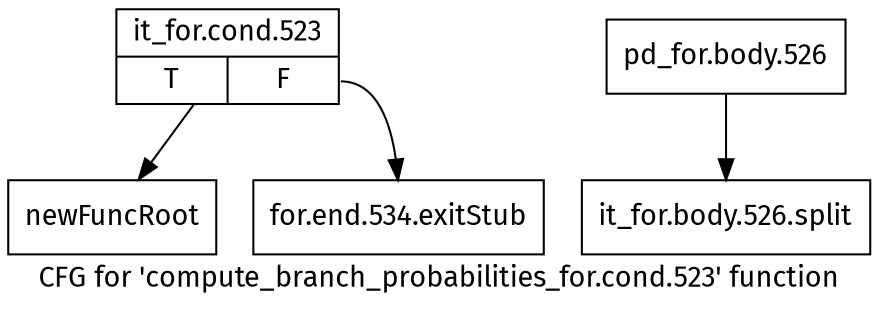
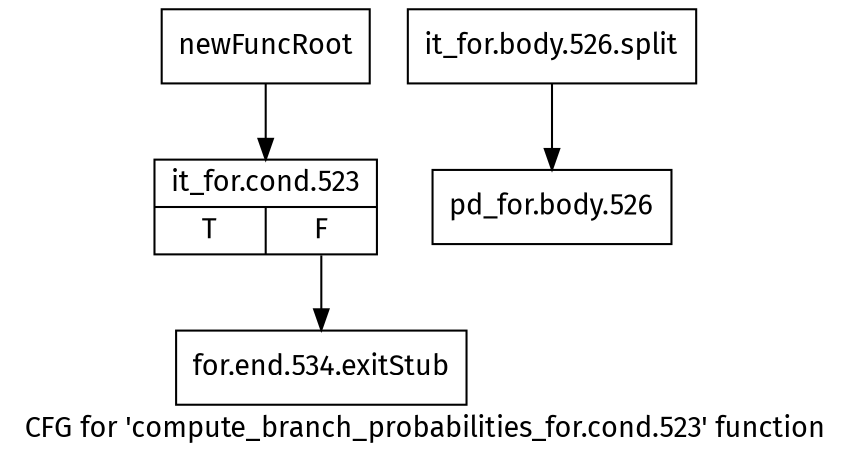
  digraph {
    fontname="Fira Sans"
    label="CFG for 'compute_branch_probabilities_for.cond.523' function"
    node [fontname="Fira Sans" shape=record]
    edge [fontname="Fira Sans"]
    n1 [label="{newFuncRoot}"]
    n2 [label="{it_for.cond.523|{<s0>T|<s1>F}}"]
    n3 [label="{for.end.534.exitStub}"]
    n4 [label="{pd_for.body.526}"]
    n5 [label="{it_for.body.526.split}"]
-   n2 -> n1
+   n1 -> n2
    n2 -> n3 [tailport=s1]
-   n4 -> n5
+   n5 -> n4
  }
